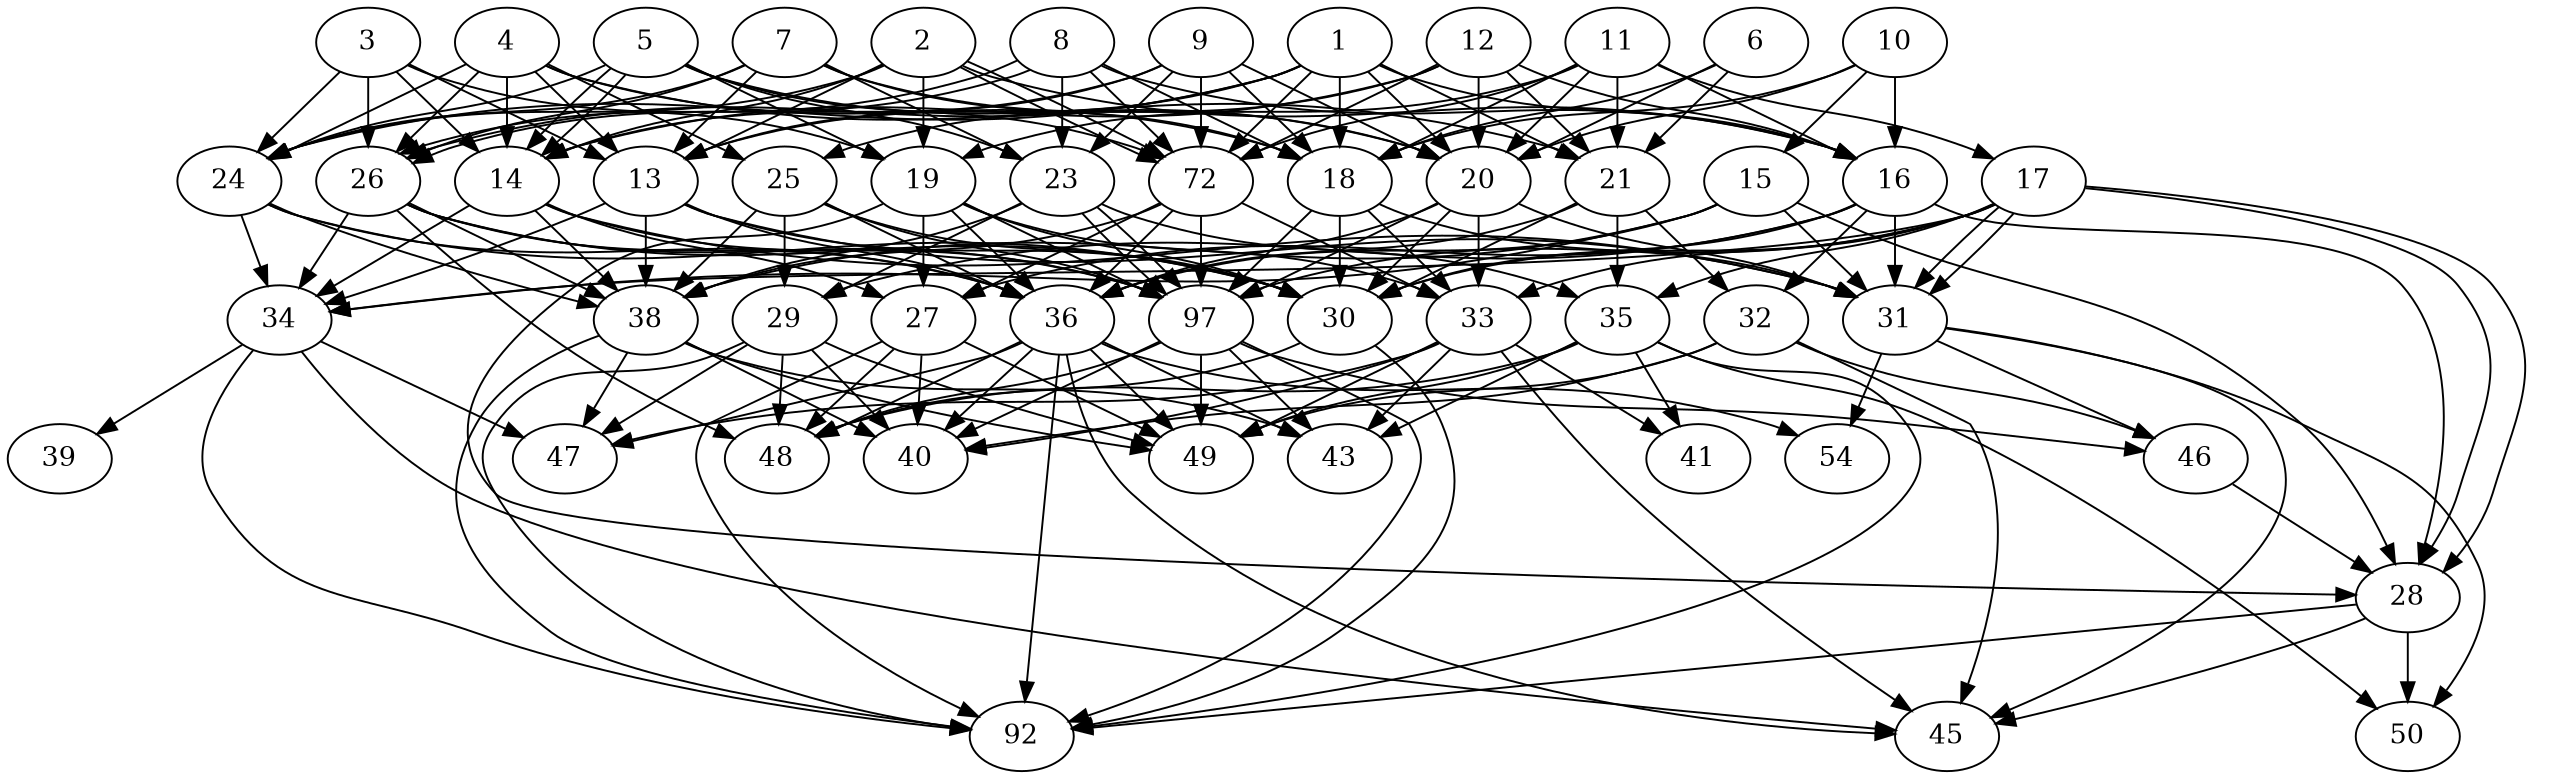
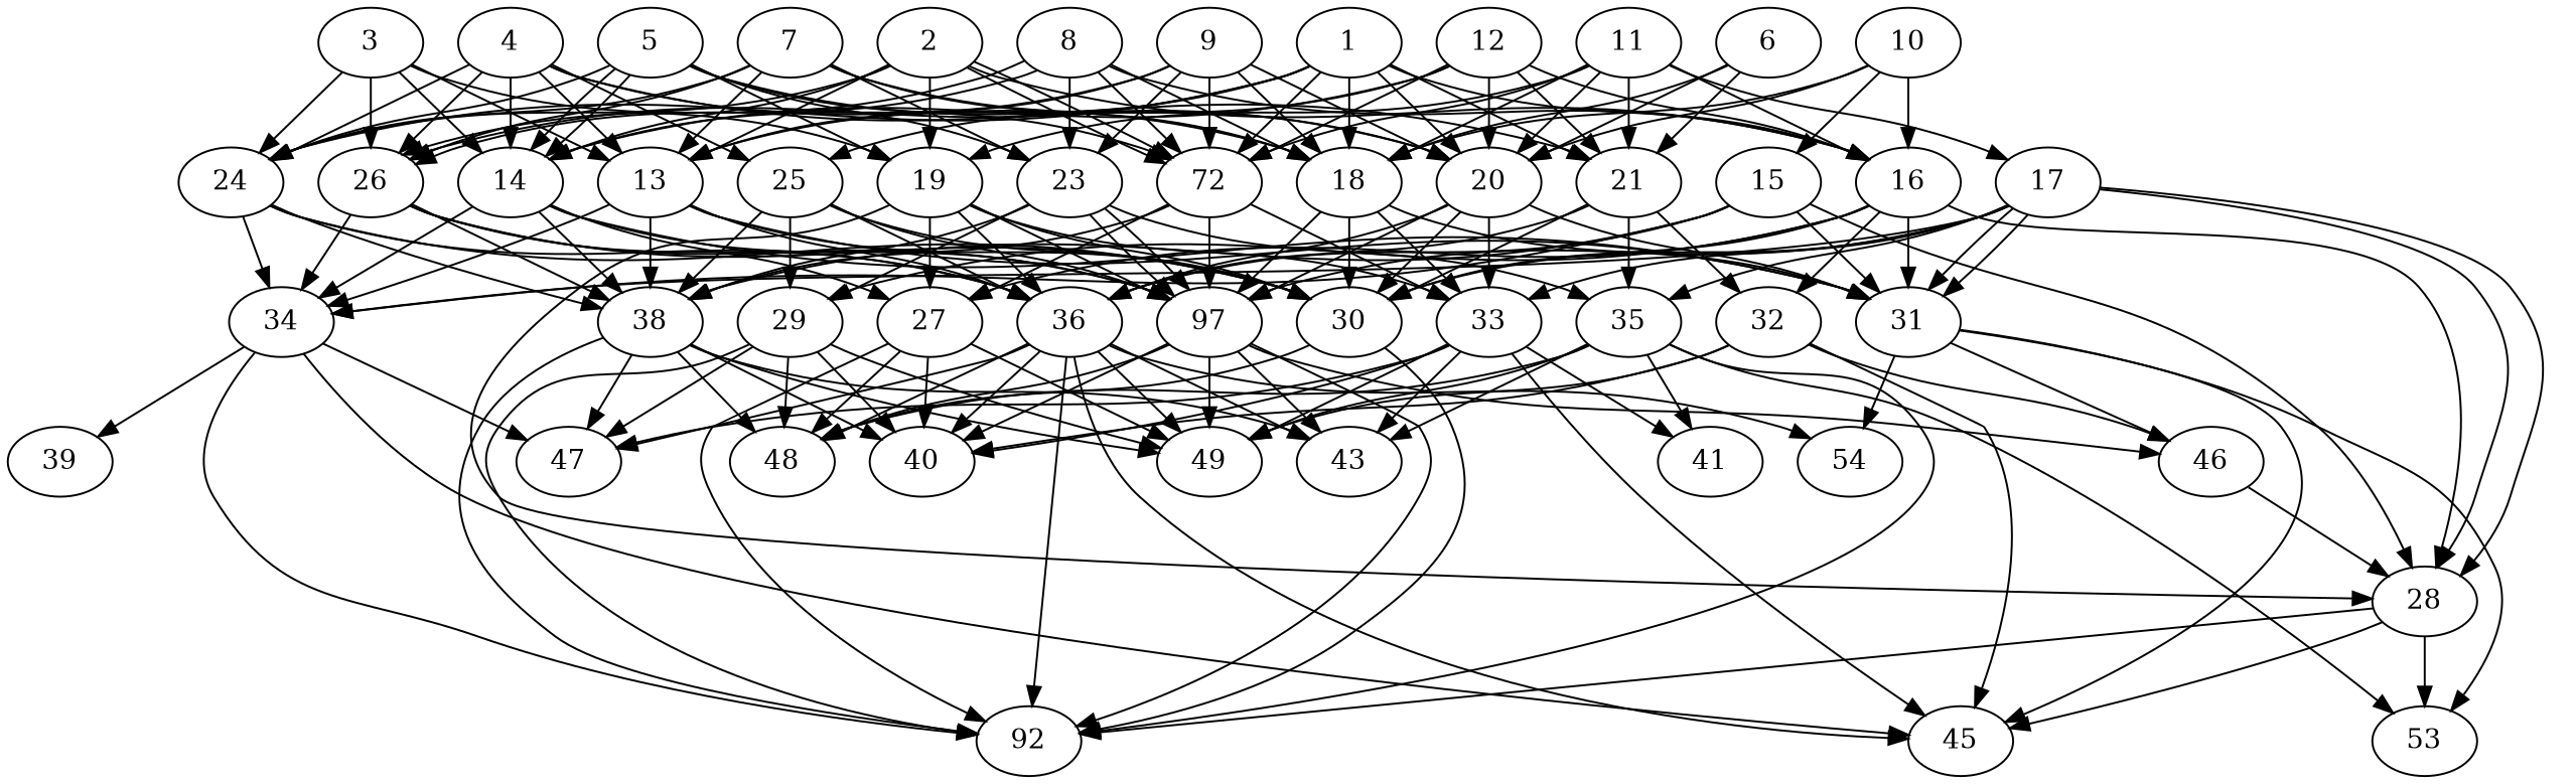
  digraph {
    node [alpha=0.04]
    1 [alpha=0.20 expect_size=26406912]
    13 [expect_size=25903104]
    16 [expect_size=43687936]
    18 [alpha=0.06 expect_size=15475712]
    20 [alpha=0.19 expect_size=27728896]
    21 [alpha=0.19 expect_size=19982336]
    n7 [alpha=0.14 expect_size=51761152 label=72]
    24 [alpha=0.02 expect_size=50764800]
    26 [alpha=0.14 expect_size=47493120]
    30 [alpha=0.11 expect_size=45822976]
    31 [alpha=0.18 expect_size=43509760]
    34 [expect_size=40525824]
    36 [alpha=0.16 expect_size=11029504]
    38 [alpha=0.09 expect_size=14812160]
    27 [alpha=0.08 expect_size=10030080]
    28 [alpha=0.14 expect_size=11338752]
    29 [alpha=0.06 expect_size=26326016]
    32 [alpha=0.07 expect_size=40551424]
    n19 [alpha=0.10 expect_size=43413504 label=97]
    33 [expect_size=25561088]
    35 [alpha=0.02 expect_size=45377536]
    n22 [alpha=0.01 expect_size=32124928 label=92]
    48 [alpha=0.17 expect_size=40938496]
    45 [alpha=0.13 expect_size=21295104]
    46 [alpha=0.06 expect_size=25978880]
-   50 [alpha=0.07 expect_size=31457280]
+   50 [alpha=0.07 expect_size=31457280 label=53]
    n27 [alpha=0.19 expect_size=11197440 label=54]
    47 [alpha=0.00 expect_size=16509952]
    39 [alpha=0.07 expect_size=46791680]
    40 [alpha=0.14 expect_size=12754944]
    49 [alpha=0.03 expect_size=15126528]
    43 [alpha=0.10 expect_size=47890432]
    41 [alpha=0.08 expect_size=37612544]
    2 [alpha=0.07 expect_size=41040896]
    14 [alpha=0.07 expect_size=10119168]
    19 [alpha=0.08 expect_size=50440192]
    3 [alpha=0.13 expect_size=47229952]
    4 [alpha=0.16 expect_size=12360704]
    25 [alpha=0.05 expect_size=20283392]
    5 [alpha=0.18 expect_size=23340032]
    23 [alpha=0.06 expect_size=42041344]
    6 [expect_size=16804864]
    7 [expect_size=19081216]
    8 [alpha=0.15 expect_size=32436224]
    9 [alpha=0.10 expect_size=20204544]
    10 [alpha=0.17 expect_size=35780608]
    15 [alpha=0.12 expect_size=47412224]
    11 [alpha=0.13 expect_size=10376192]
    17 [alpha=0.01 expect_size=6106112]
    12 [alpha=0.16 expect_size=9653248]
    1 -> 13
    1 -> 16
    1 -> 18
    1 -> 20
    1 -> 21
    1 -> n7
    1 -> 24
    1 -> 26
    13 -> 30
    13 -> 31
    13 -> 34
    13 -> 36
    13 -> 38
    16 -> 30
    16 -> 31
    16 -> 27
    16 -> 28
    16 -> 29
    16 -> 32
    18 -> 30
    18 -> 31
    18 -> n19
    18 -> 33
    20 -> 30
    20 -> 31
    20 -> 36
    20 -> n19
    20 -> 33
    21 -> 30
    21 -> 36
    21 -> 32
    21 -> 35
-   n7 -> 36
    n7 -> 38
    n7 -> 27
    n7 -> n19
    n7 -> 33
    24 -> 30
    24 -> 34
    24 -> 36
    24 -> 38
    26 -> 30
    26 -> 34
    26 -> 36
    26 -> 38
    26 -> n19
    30 -> n22
    30 -> 48
    31 -> 45
    31 -> 46
    31 -> 50
    31 -> n27
    34 -> n22
    34 -> 45
    34 -> 47
    34 -> 39
    36 -> n22
    36 -> 48
    36 -> 45
    36 -> n27
    36 -> 47
    36 -> 40
    36 -> 49
    36 -> 43
    38 -> n22
-   26 -> 48
+   38 -> 48
    38 -> 47
    38 -> 40
    38 -> 49
    38 -> 43
    27 -> n22
    27 -> 48
    27 -> 40
    27 -> 49
    28 -> n22
    28 -> 45
    28 -> 50
    29 -> n22
    29 -> 48
    29 -> 47
    29 -> 40
    29 -> 49
    32 -> 45
    32 -> 46
    32 -> 40
    32 -> 49
    n19 -> n22
    n19 -> 48
    n19 -> 46
    n19 -> 40
    n19 -> 49
    n19 -> 43
    33 -> 45
    33 -> 47
    33 -> 40
    33 -> 49
    33 -> 43
    33 -> 41
    35 -> n22
    35 -> 48
    35 -> 50
    35 -> 49
    35 -> 43
    35 -> 41
    46 -> 28
    2 -> 13
    2 -> 16
    2 -> n7
    2 -> n7
    2 -> 24
    2 -> 14
    2 -> 19
    14 -> 31
    14 -> 34
    14 -> 38
    14 -> 27
    14 -> n19
    19 -> 30
    19 -> 36
    19 -> 27
    19 -> 28
    19 -> n19
    19 -> 33
    3 -> 13
    3 -> 24
    3 -> 26
    3 -> 14
    3 -> 19
    4 -> 13
    4 -> 18
    4 -> 21
    4 -> 24
    4 -> 26
    4 -> 14
    4 -> 25
    25 -> 30
    25 -> 36
    25 -> 38
    25 -> 29
    25 -> n19
    5 -> 20
    5 -> n7
    5 -> 24
    5 -> 14
    5 -> 14
    5 -> 19
    5 -> 23
    23 -> 38
    23 -> 29
    23 -> n19
    23 -> n19
    23 -> 35
    6 -> 18
    6 -> 20
    6 -> 21
    7 -> 13
    7 -> 18
    7 -> 20
    7 -> 24
    7 -> 26
    7 -> 23
    8 -> 16
    8 -> 18
    8 -> n7
    8 -> 26
    8 -> 26
    8 -> 23
    9 -> 13
    9 -> 18
    9 -> 20
    9 -> n7
    9 -> 14
    9 -> 23
    10 -> 16
    10 -> 18
    10 -> 20
    10 -> 15
    15 -> 31
    15 -> 34
    15 -> 36
    15 -> 38
    15 -> 28
    11 -> 16
    11 -> 18
    11 -> 20
    11 -> 21
    11 -> n7
    11 -> 19
    11 -> 17
    17 -> 30
    17 -> 31
    17 -> 31
    17 -> 34
    17 -> 28
    17 -> 28
    17 -> n19
    17 -> 33
    17 -> 35
    12 -> 16
    12 -> 20
    12 -> 21
    12 -> n7
    12 -> 14
    12 -> 25
  }
